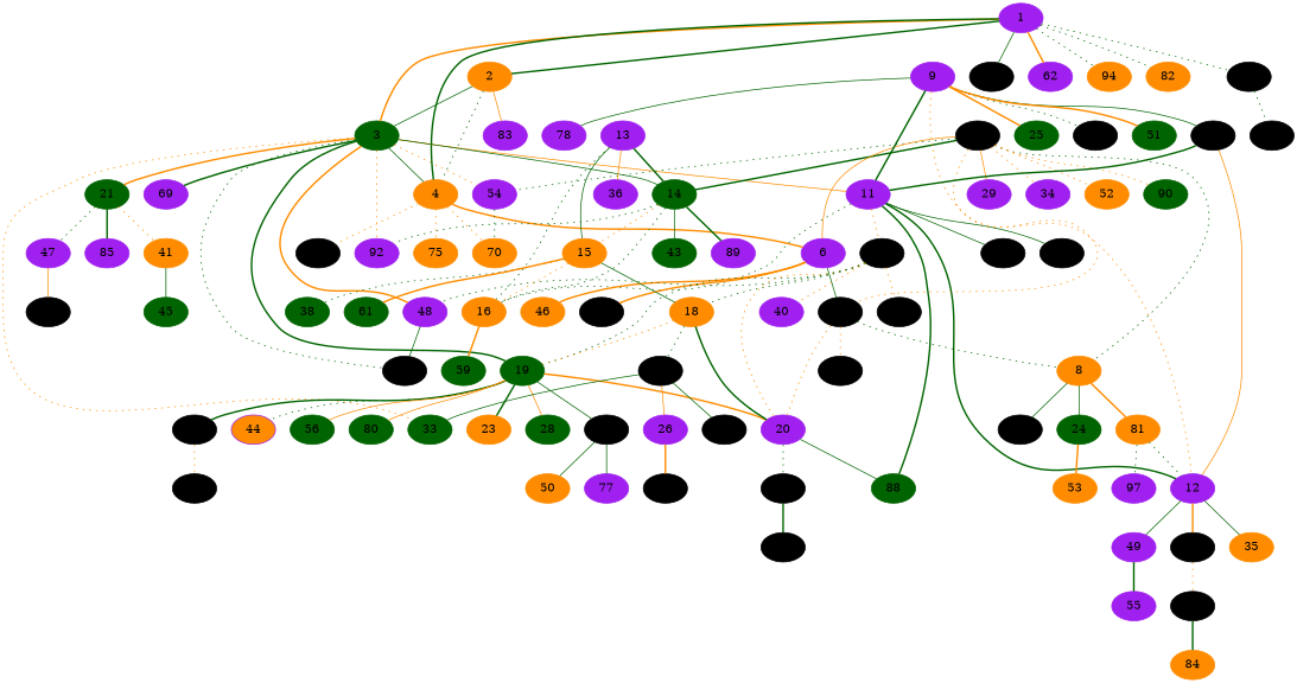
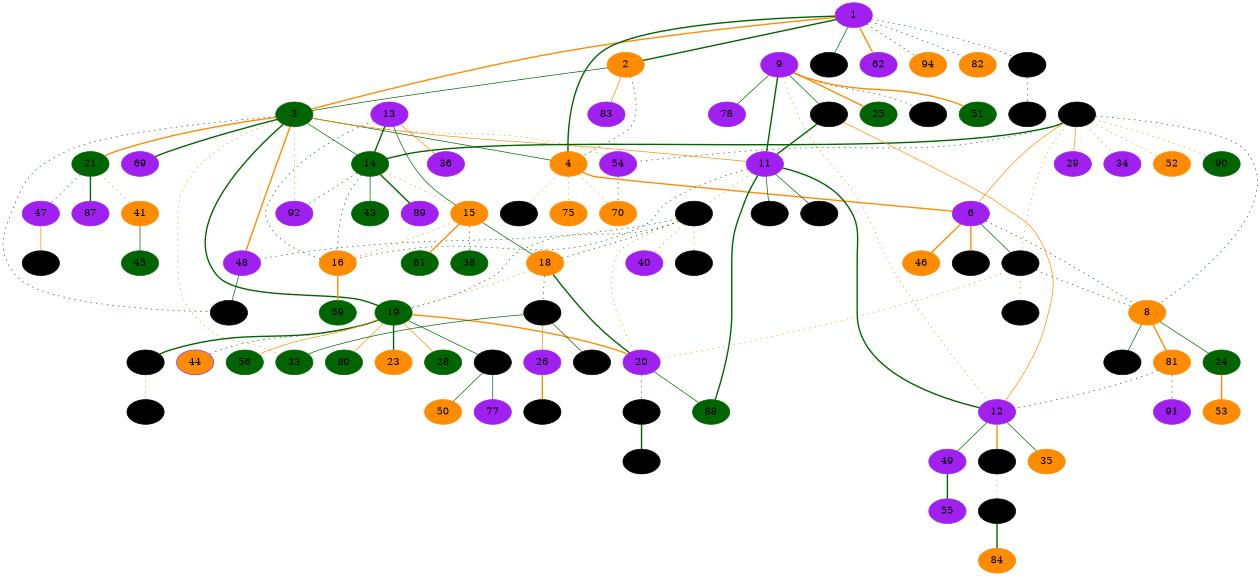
  graph {
    node [color=purple style=filled]
    edge [color=darkgreen style=dotted]
    2 [color=darkorange]
    1
    3 [color=darkgreen]
    4 [color=darkorange]
    37 [color=black]
    42 [color=black]
    62
    n8 [color=darkorange label=94]
    82 [color=darkorange]
    83
    11
    14 [color=darkgreen]
    19 [color=darkgreen]
    21 [color=darkgreen]
    33 [color=darkgreen]
    48
    54
    58 [color=black]
    69
    92
    6
    32 [color=black]
    70 [color=darkorange]
    75 [color=darkorange]
    65 [color=black]
    12
    16 [color=darkorange]
    17 [color=black]
    31 [color=black]
    76 [color=black]
    88 [color=darkgreen]
    15 [color=darkorange]
    43 [color=darkgreen]
    89
    20
    23 [color=darkorange]
    28 [color=darkgreen]
    30 [color=black]
    39 [color=black]
    44 [fillcolor=darkorange]
    56 [color=darkgreen]
    80 [color=darkgreen]
    41 [color=darkorange]
    47
-   87 [label=85]
+   87
    7 [color=black]
    8 [color=darkorange]
    46 [color=darkorange]
    72 [color=black]
    5 [color=black]
    29
    34
    52 [color=darkorange]
    90 [color=darkgreen]
    71 [color=black]
    24 [color=darkgreen]
    66 [color=black]
    81 [color=darkorange]
    60 [color=black]
    35 [color=darkorange]
    49
    57 [color=black]
    53 [color=darkorange]
-   91 [label=97]
+   91
    9
    10 [color=black]
    25 [color=darkgreen]
    27 [color=black]
    51 [color=darkgreen]
    78
    59 [color=darkgreen]
    18 [color=darkorange]
    40
    64 [color=black]
    55
    73 [color=black]
    13
    36
    38 [color=darkgreen]
    61 [color=darkgreen]
    22 [color=black]
    26
    68 [color=black]
    50 [color=darkorange]
    77
    67 [color=black]
    79 [color=black]
    45 [color=darkgreen]
    86 [color=black]
    63 [color=black]
    84 [color=darkorange]
    2 -- 3 [style=solid]
    2 -- 4
    2 -- 83 [color=darkorange style=solid]
    1 -- 2 [style=bold]
    1 -- 3 [color=darkorange style=bold]
    1 -- 4 [style=bold]
    1 -- 37
    1 -- 42 [style=solid]
    1 -- 62 [color=darkorange style=bold]
    1 -- n8
    1 -- 82
    3 -- 4 [style=solid]
    3 -- 11 [color=darkorange style=solid]
    3 -- 14 [style=solid]
    3 -- 19 [style=bold]
    3 -- 21 [color=darkorange style=bold]
    3 -- 33 [color=darkorange]
    3 -- 48 [color=darkorange style=bold]
    3 -- 54 [color=darkorange]
    3 -- 58
    3 -- 69 [style=bold]
    3 -- 92 [color=darkorange]
    4 -- 6 [color=darkorange style=bold]
    4 -- 32 [color=darkorange]
    4 -- 70 [color=darkorange]
    4 -- 75 [color=darkorange]
    37 -- 65
    11 -- 12 [style=bold]
    11 -- 16
    11 -- 17 [color=darkorange]
    11 -- 31 [style=solid]
    11 -- 76 [style=solid]
    11 -- 88 [style=bold]
    14 -- 92
    14 -- 16
    14 -- 15 [color=darkorange]
    14 -- 43 [style=solid]
    14 -- 89 [style=bold]
    19 -- 20 [color=darkorange style=bold]
    19 -- 23 [style=bold]
    19 -- 28 [color=darkorange style=solid]
    19 -- 30 [style=solid]
    19 -- 39 [style=bold]
    19 -- 44
    19 -- 56 [color=darkorange style=solid]
    19 -- 80 [color=darkorange style=solid]
    21 -- 41 [color=darkorange]
    21 -- 47
    21 -- 87 [style=bold]
    48 -- 58 [style=solid]
    54 -- 70
    6 -- 7 [style=solid]
+   6 -- 8
    6 -- 46 [color=darkorange style=bold]
    6 -- 72 [color=darkorange style=bold]
    12 -- 35 [style=solid]
    12 -- 49 [style=solid]
    12 -- 57 [color=darkorange style=bold]
    16 -- 59 [color=darkorange style=bold]
    17 -- 19
    17 -- 48
    17 -- 20 [color=darkorange]
    17 -- 18
    17 -- 40 [color=darkorange]
    17 -- 64 [color=darkorange]
    15 -- 16 [color=darkorange]
    15 -- 18 [style=solid]
    15 -- 38
    15 -- 61 [color=darkorange style=bold]
    20 -- 88 [style=solid]
    20 -- 60
    30 -- 50 [style=solid]
    30 -- 77 [style=solid]
    39 -- 67 [color=darkorange]
    41 -- 45 [style=solid]
    47 -- 86 [color=darkorange style=solid]
    7 -- 20 [color=darkorange]
    7 -- 8
    7 -- 71 [color=darkorange]
    8 -- 24 [style=solid]
    8 -- 66 [style=solid]
    8 -- 81 [color=darkorange style=bold]
    5 -- 14 [style=bold]
    5 -- 54
    5 -- 6 [color=darkorange style=solid]
    5 -- 7 [color=darkorange]
    5 -- 8
    5 -- 29 [color=darkorange style=solid]
    5 -- 34 [color=darkorange]
    5 -- 52 [color=darkorange]
    5 -- 90 [color=darkorange]
    24 -- 53 [color=darkorange style=bold]
    81 -- 12
    81 -- 91
    60 -- 79 [style=bold]
    49 -- 55 [style=bold]
    57 -- 73 [color=darkorange]
    9 -- 11 [style=bold]
    9 -- 12 [color=darkorange]
    9 -- 10 [style=solid]
    9 -- 25 [color=darkorange style=bold]
    9 -- 27
    9 -- 51 [color=darkorange style=bold]
    9 -- 78 [style=solid]
    10 -- 11 [style=bold]
    10 -- 12 [color=darkorange style=solid]
    18 -- 19 [color=darkorange]
    18 -- 20 [style=bold]
    18 -- 22
    73 -- 84 [style=bold]
    13 -- 14 [style=bold]
    13 -- 16
    13 -- 15 [style=solid]
    13 -- 36 [color=darkorange style=solid]
    22 -- 33 [style=solid]
    22 -- 26 [color=darkorange style=solid]
    22 -- 68 [style=solid]
    26 -- 63 [color=darkorange style=bold]
  }
